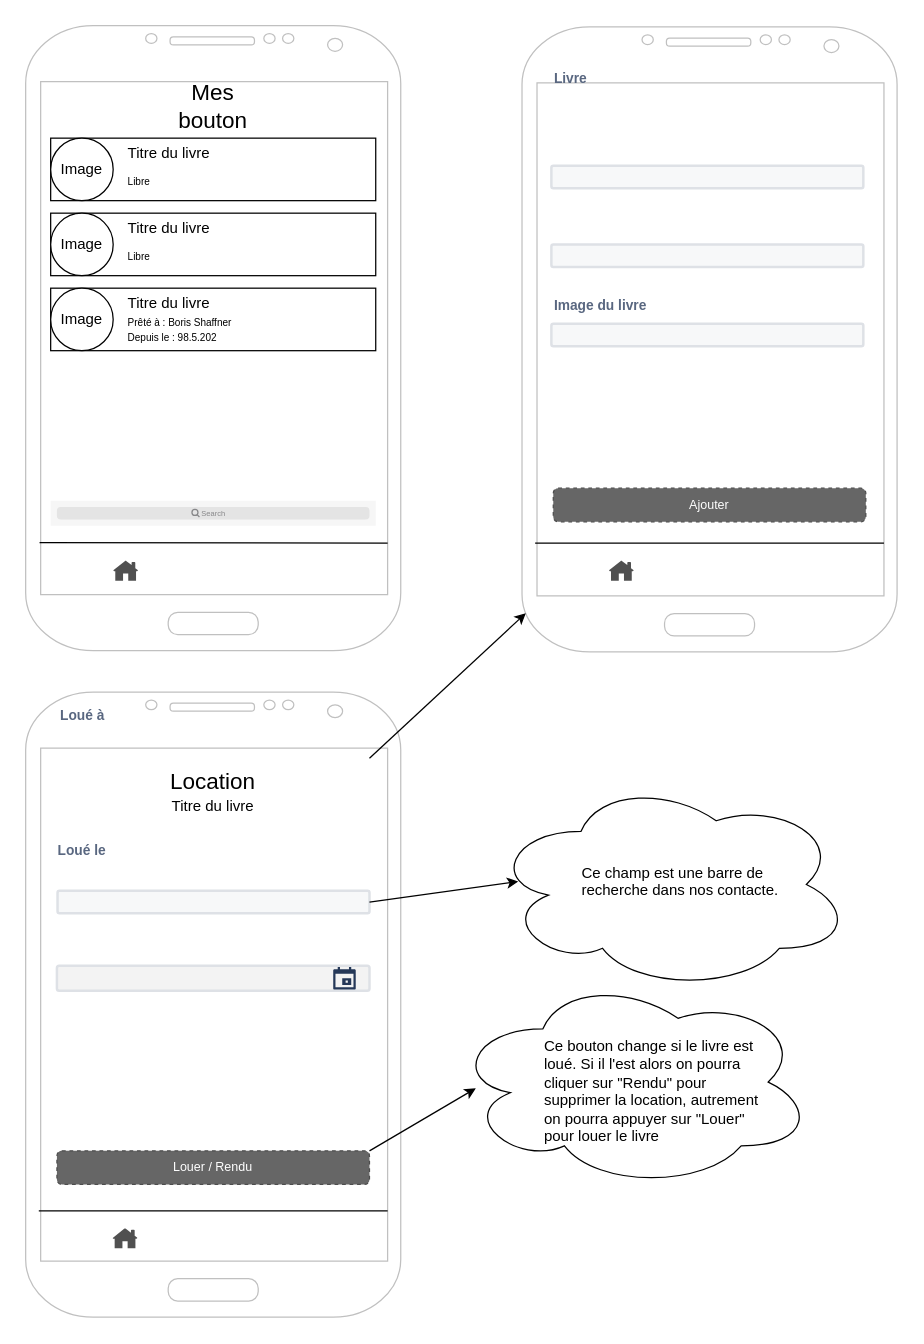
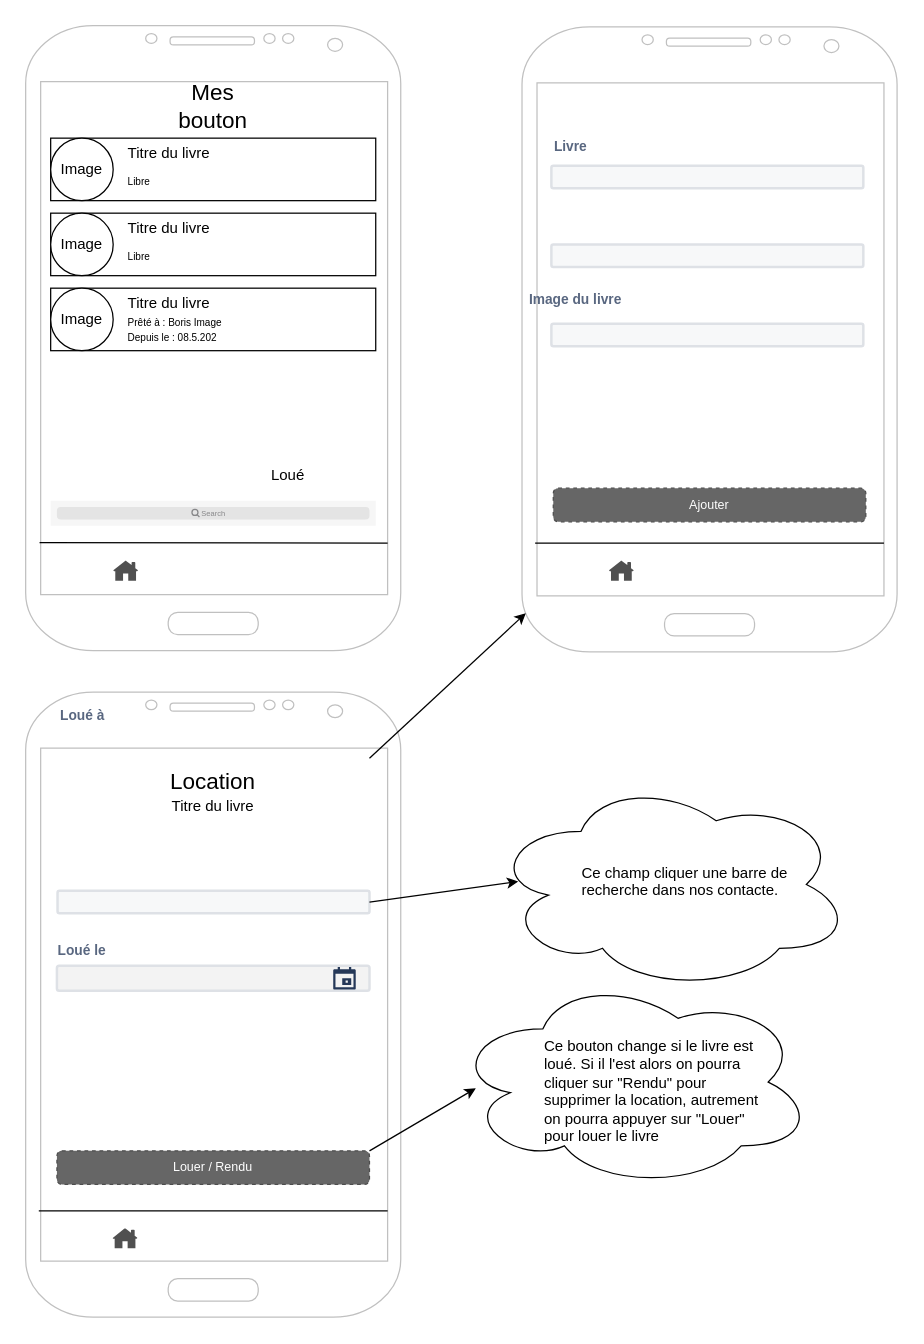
  <mxCell id="0" />
  <mxCell id="1" parent="0" />
  <mxCell id="2" value="" style="ellipse;shape=cloud;whiteSpace=wrap;html=1;" vertex="1" parent="1"><mxGeometry x="392" y="622" width="288.5" height="170" as="geometry" /></mxCell>
  <mxCell id="3" value="" style="verticalLabelPosition=bottom;verticalAlign=top;html=1;shadow=0;dashed=0;strokeWidth=1;shape=mxgraph.android.phone2;strokeColor=#c0c0c0;" vertex="1" parent="1"><mxGeometry x="20" y="20" width="300" height="500" as="geometry" /></mxCell>
  <mxCell id="4" value="" style="endArrow=none;html=1;rounded=0;exitX=0.037;exitY=0.827;exitDx=0;exitDy=0;exitPerimeter=0;entryX=0.965;entryY=0.828;entryDx=0;entryDy=0;entryPerimeter=0;" edge="1" parent="1" source="3" target="3"><mxGeometry width="50" height="50" relative="1" as="geometry"><mxPoint x="300" y="330" as="sourcePoint" /><mxPoint x="350" y="280" as="targetPoint" /></mxGeometry></mxCell>
  <mxCell id="5" value="&lt;font style=&quot;font-size: 18px;&quot;&gt;Mes bouton&lt;/font&gt;" style="text;html=1;strokeColor=none;fillColor=none;align=center;verticalAlign=middle;whiteSpace=wrap;rounded=0;" vertex="1" parent="1"><mxGeometry x="125" y="70" width="90" height="30" as="geometry" /></mxCell>
  <mxCell id="6" value="" style="shape=rect;fillColor=#F6F6F6;strokeColor=none;" vertex="1" parent="1"><mxGeometry x="40" y="400" width="260" height="20" as="geometry" /></mxCell>
  <mxCell id="7" value="" style="html=1;strokeWidth=1;shadow=0;dashed=0;shape=mxgraph.ios7ui.marginRect;rx=3;ry=3;rectMargin=5;fillColor=#E4E4E4;strokeColor=none;" vertex="1" parent="6"><mxGeometry width="260" height="20" as="geometry" /></mxCell>
  <mxCell id="8" value="Search" style="shape=mxgraph.ios7.icons.looking_glass;strokeColor=#878789;fillColor=none;fontColor=#878789;labelPosition=right;verticalLabelPosition=middle;align=left;verticalAlign=middle;fontSize=6;fontStyle=0;spacingTop=2;sketch=0;html=1;" vertex="1" parent="6"><mxGeometry x="0.5" y="0.5" width="6" height="6" relative="1" as="geometry"><mxPoint x="-17" y="-3" as="offset" /></mxGeometry></mxCell>
  <mxCell id="9" value="" style="rounded=0;whiteSpace=wrap;html=1;" vertex="1" parent="1"><mxGeometry x="40" y="110" width="260" height="50" as="geometry" /></mxCell>
  <mxCell id="10" value="" style="ellipse;whiteSpace=wrap;html=1;aspect=fixed;" vertex="1" parent="1"><mxGeometry x="40" y="110" width="50" height="50" as="geometry" /></mxCell>
  <mxCell id="11" value="Image" style="text;html=1;strokeColor=none;fillColor=none;align=center;verticalAlign=middle;whiteSpace=wrap;rounded=0;" vertex="1" parent="1"><mxGeometry x="50" y="125" width="30" height="20" as="geometry" /></mxCell>
  <mxCell id="12" value="&lt;div&gt;Titre du livre&lt;/div&gt;" style="text;html=1;strokeColor=none;fillColor=none;align=left;verticalAlign=middle;whiteSpace=wrap;rounded=0;" vertex="1" parent="1"><mxGeometry x="100" y="107" width="200" height="30" as="geometry" /></mxCell>
  <mxCell id="13" value="&lt;div style=&quot;font-size: 8px;&quot;&gt;Libre&lt;/div&gt;" style="text;html=1;strokeColor=none;fillColor=none;align=left;verticalAlign=middle;whiteSpace=wrap;rounded=0;fontSize=8;" vertex="1" parent="1"><mxGeometry x="100" y="130" width="60" height="30" as="geometry" /></mxCell>
  <mxCell id="14" value="" style="rounded=0;whiteSpace=wrap;html=1;" vertex="1" parent="1"><mxGeometry x="40" y="170" width="260" height="50" as="geometry" /></mxCell>
  <mxCell id="15" value="" style="ellipse;whiteSpace=wrap;html=1;aspect=fixed;" vertex="1" parent="1"><mxGeometry x="40" y="170" width="50" height="50" as="geometry" /></mxCell>
  <mxCell id="16" value="Image" style="text;html=1;strokeColor=none;fillColor=none;align=center;verticalAlign=middle;whiteSpace=wrap;rounded=0;" vertex="1" parent="1"><mxGeometry x="50" y="185" width="30" height="20" as="geometry" /></mxCell>
  <mxCell id="17" value="&lt;div&gt;Titre du livre&lt;/div&gt;" style="text;html=1;strokeColor=none;fillColor=none;align=left;verticalAlign=middle;whiteSpace=wrap;rounded=0;" vertex="1" parent="1"><mxGeometry x="100" y="167" width="200" height="30" as="geometry" /></mxCell>
  <mxCell id="18" value="&lt;div style=&quot;font-size: 8px;&quot;&gt;Libre&lt;/div&gt;" style="text;html=1;strokeColor=none;fillColor=none;align=left;verticalAlign=middle;whiteSpace=wrap;rounded=0;fontSize=8;" vertex="1" parent="1"><mxGeometry x="100" y="190" width="60" height="30" as="geometry" /></mxCell>
  <mxCell id="19" value="" style="rounded=0;whiteSpace=wrap;html=1;" vertex="1" parent="1"><mxGeometry x="40" y="230" width="260" height="50" as="geometry" /></mxCell>
  <mxCell id="20" value="" style="ellipse;whiteSpace=wrap;html=1;aspect=fixed;" vertex="1" parent="1"><mxGeometry x="40" y="230" width="50" height="50" as="geometry" /></mxCell>
  <mxCell id="21" value="Image" style="text;html=1;strokeColor=none;fillColor=none;align=center;verticalAlign=middle;whiteSpace=wrap;rounded=0;" vertex="1" parent="1"><mxGeometry x="50" y="245" width="30" height="20" as="geometry" /></mxCell>
  <mxCell id="22" value="&lt;div&gt;Titre du livre&lt;/div&gt;" style="text;html=1;strokeColor=none;fillColor=none;align=left;verticalAlign=middle;whiteSpace=wrap;rounded=0;" vertex="1" parent="1"><mxGeometry x="100" y="227" width="200" height="30" as="geometry" /></mxCell>
- <mxCell id="23" value="Prêté à : Boris Shaffner" style="text;html=1;strokeColor=none;fillColor=none;align=left;verticalAlign=middle;whiteSpace=wrap;rounded=0;fontSize=8;" vertex="1" parent="1"><mxGeometry x="100" y="243" width="90" height="30" as="geometry" /></mxCell>
+ <mxCell id="23" value="Prêté à : Boris Image" style="text;html=1;strokeColor=none;fillColor=none;align=left;verticalAlign=middle;whiteSpace=wrap;rounded=0;fontSize=8;" vertex="1" parent="1"><mxGeometry x="100" y="243" width="90" height="30" as="geometry" /></mxCell>
  <mxCell id="24" value="" style="sketch=0;pointerEvents=1;shadow=0;dashed=0;html=1;strokeColor=none;fillColor=#505050;labelPosition=center;verticalLabelPosition=bottom;verticalAlign=top;outlineConnect=0;align=center;shape=mxgraph.office.concepts.home;" vertex="1" parent="1"><mxGeometry x="90" y="448" width="20" height="16" as="geometry" /></mxCell>
- <mxCell id="25" value="Depuis le : 98.5.202" style="text;html=1;strokeColor=none;fillColor=none;align=left;verticalAlign=middle;whiteSpace=wrap;rounded=0;fontSize=8;" vertex="1" parent="1"><mxGeometry x="100" y="255" width="90" height="30" as="geometry" /></mxCell>
+ <mxCell id="25" value="Depuis le : 08.5.202" style="text;html=1;strokeColor=none;fillColor=none;align=left;verticalAlign=middle;whiteSpace=wrap;rounded=0;fontSize=8;" vertex="1" parent="1"><mxGeometry x="100" y="255" width="90" height="30" as="geometry" /></mxCell>
  <mxCell id="26" value="" style="shape=image;verticalLabelPosition=bottom;labelBackgroundColor=default;verticalAlign=top;aspect=fixed;imageAspect=0;image=https://icons.veryicon.com/png/o/miscellaneous/x/book-entry.png;" vertex="1" parent="1"><mxGeometry x="215" y="441.5" width="29" height="29" as="geometry" /></mxCell>
  <mxCell id="27" value="" style="verticalLabelPosition=bottom;verticalAlign=top;html=1;shadow=0;dashed=0;strokeWidth=1;shape=mxgraph.android.phone2;strokeColor=#c0c0c0;" vertex="1" parent="1"><mxGeometry x="417" y="21" width="300" height="500" as="geometry" /></mxCell>
  <mxCell id="28" value="" style="endArrow=none;html=1;rounded=0;exitX=0.037;exitY=0.827;exitDx=0;exitDy=0;exitPerimeter=0;entryX=0.965;entryY=0.828;entryDx=0;entryDy=0;entryPerimeter=0;" edge="1" parent="1"><mxGeometry width="50" height="50" relative="1" as="geometry"><mxPoint x="427.5" y="434" as="sourcePoint" /><mxPoint x="706.5" y="434" as="targetPoint" /></mxGeometry></mxCell>
  <mxCell id="29" value="" style="sketch=0;pointerEvents=1;shadow=0;dashed=0;html=1;strokeColor=none;fillColor=#505050;labelPosition=center;verticalLabelPosition=bottom;verticalAlign=top;outlineConnect=0;align=center;shape=mxgraph.office.concepts.home;" vertex="1" parent="1"><mxGeometry x="486.5" y="448" width="20" height="16" as="geometry" /></mxCell>
  <mxCell id="30" value="" style="shape=image;verticalLabelPosition=bottom;labelBackgroundColor=default;verticalAlign=top;aspect=fixed;imageAspect=0;image=https://icons.veryicon.com/png/o/miscellaneous/x/book-entry.png;" vertex="1" parent="1"><mxGeometry x="611.5" y="441.5" width="29" height="29" as="geometry" /></mxCell>
- <mxCell id="31" value="Livre" style="fillColor=none;strokeColor=none;html=1;fontSize=11;fontStyle=0;align=left;fontColor=#596780;fontStyle=1;fontSize=11" vertex="1" parent="1"><mxGeometry x="440.5" y="52" width="240" height="20" as="geometry" /></mxCell>
+ <mxCell id="31" value="Livre" style="fillColor=none;strokeColor=none;html=1;fontSize=11;fontStyle=0;align=left;fontColor=#596780;fontStyle=1;fontSize=11" vertex="1" parent="1"><mxGeometry x="440.5" y="107" width="240" height="20" as="geometry" /></mxCell>
  <mxCell id="32" value="" style="rounded=1;arcSize=9;fillColor=#F7F8F9;align=left;spacingLeft=5;strokeColor=#DEE1E6;html=1;strokeWidth=2;fontSize=12" vertex="1" parent="1"><mxGeometry x="440.5" y="132" width="249.5" height="18" as="geometry" /></mxCell>
  <mxCell id="33" value="" style="rounded=1;arcSize=9;fillColor=#F7F8F9;align=left;spacingLeft=5;strokeColor=#DEE1E6;html=1;strokeWidth=2;fontSize=12" vertex="1" parent="1"><mxGeometry x="440.5" y="195" width="249.5" height="18" as="geometry" /></mxCell>
  <mxCell id="34" value="Ajouter" style="rounded=1;html=1;shadow=0;dashed=1;whiteSpace=wrap;fontSize=10;fillColor=#666666;align=center;strokeColor=#4D4D4D;fontColor=#ffffff;" vertex="1" parent="1"><mxGeometry x="442" y="390" width="250" height="26.88" as="geometry" /></mxCell>
- <mxCell id="35" value="Image du livre" style="fillColor=none;strokeColor=none;html=1;fontSize=11;fontStyle=0;align=left;fontColor=#596780;fontStyle=1;fontSize=11" vertex="1" parent="1"><mxGeometry x="440.5" y="233.5" width="240" height="20" as="geometry" /></mxCell>
+ <mxCell id="35" value="Image du livre" style="fillColor=none;strokeColor=none;html=1;fontSize=11;fontStyle=0;align=left;fontColor=#596780;fontStyle=1;fontSize=11" vertex="1" parent="1"><mxGeometry x="420.5" y="228.5" width="240" height="20" as="geometry" /></mxCell>
  <mxCell id="36" value="" style="rounded=1;arcSize=9;fillColor=#F7F8F9;align=left;spacingLeft=5;strokeColor=#DEE1E6;html=1;strokeWidth=2;fontSize=12" vertex="1" parent="1"><mxGeometry x="440.5" y="258.5" width="249.5" height="18" as="geometry" /></mxCell>
+ <mxCell id="37" value="Loué" style="text;html=1;strokeColor=none;fillColor=none;align=center;verticalAlign=middle;whiteSpace=wrap;rounded=0;" vertex="1" parent="1"><mxGeometry x="199.5" y="365" width="60" height="30" as="geometry" /></mxCell>
  <mxCell id="38" value="" style="verticalLabelPosition=bottom;verticalAlign=top;html=1;shadow=0;dashed=0;strokeWidth=1;shape=mxgraph.android.phone2;strokeColor=#c0c0c0;" vertex="1" parent="1"><mxGeometry x="20" y="553" width="300" height="500" as="geometry" /></mxCell>
  <mxCell id="39" value="&lt;font style=&quot;font-size: 18px;&quot;&gt;Location&lt;/font&gt;" style="text;html=1;strokeColor=none;fillColor=none;align=center;verticalAlign=middle;whiteSpace=wrap;rounded=0;" vertex="1" parent="1"><mxGeometry x="125" y="610" width="90" height="30" as="geometry" /></mxCell>
  <mxCell id="40" value="Louer / Rendu" style="rounded=1;html=1;shadow=0;dashed=1;whiteSpace=wrap;fontSize=10;fillColor=#666666;align=center;strokeColor=#4D4D4D;fontColor=#ffffff;" vertex="1" parent="1"><mxGeometry x="45" y="920" width="250" height="26.88" as="geometry" /></mxCell>
  <mxCell id="41" value="" style="endArrow=none;html=1;rounded=0;exitX=0.037;exitY=0.827;exitDx=0;exitDy=0;exitPerimeter=0;entryX=0.965;entryY=0.828;entryDx=0;entryDy=0;entryPerimeter=0;" edge="1" parent="1"><mxGeometry width="50" height="50" relative="1" as="geometry"><mxPoint x="30.5" y="968" as="sourcePoint" /><mxPoint x="309.5" y="968" as="targetPoint" /></mxGeometry></mxCell>
  <mxCell id="42" value="" style="sketch=0;pointerEvents=1;shadow=0;dashed=0;html=1;strokeColor=none;fillColor=#505050;labelPosition=center;verticalLabelPosition=bottom;verticalAlign=top;outlineConnect=0;align=center;shape=mxgraph.office.concepts.home;" vertex="1" parent="1"><mxGeometry x="89.5" y="982" width="20" height="16" as="geometry" /></mxCell>
  <mxCell id="43" value="" style="shape=image;verticalLabelPosition=bottom;labelBackgroundColor=default;verticalAlign=top;aspect=fixed;imageAspect=0;image=https://icons.veryicon.com/png/o/miscellaneous/x/book-entry.png;" vertex="1" parent="1"><mxGeometry x="214.5" y="975.5" width="29" height="29" as="geometry" /></mxCell>
  <mxCell id="44" value="" style="rounded=1;arcSize=9;fillColor=#f3f3f3;align=left;spacingLeft=5;strokeColor=#dee1e6;html=1;strokeWidth=2;fontColor=#253858;fontSize=12" vertex="1" parent="1"><mxGeometry x="45" y="772" width="250" height="20" as="geometry" /></mxCell>
  <mxCell id="45" value="" style="shape=mxgraph.gmdl.calendar;fillColor=#253858;strokeColor=none" vertex="1" parent="44"><mxGeometry x="1" y="0.5" width="18" height="18" relative="1" as="geometry"><mxPoint x="-29" y="-9" as="offset" /></mxGeometry></mxCell>
- <mxCell id="46" value="Loué le" style="fillColor=none;strokeColor=none;html=1;fontSize=11;fontStyle=0;align=left;fontColor=#596780;fontStyle=1;fontSize=11" vertex="1" parent="1"><mxGeometry x="44" y="670" width="255" height="20" as="geometry" /></mxCell>
+ <mxCell id="46" value="Loué le" style="fillColor=none;strokeColor=none;html=1;fontSize=11;fontStyle=0;align=left;fontColor=#596780;fontStyle=1;fontSize=11" vertex="1" parent="1"><mxGeometry x="44" y="750" width="255" height="20" as="geometry" /></mxCell>
  <mxCell id="47" value="Loué à" style="fillColor=none;strokeColor=none;html=1;fontSize=11;fontStyle=0;align=left;fontColor=#596780;fontStyle=1;fontSize=11" vertex="1" parent="1"><mxGeometry x="45.5" y="562" width="240" height="20" as="geometry" /></mxCell>
  <mxCell id="48" value="" style="rounded=1;arcSize=9;fillColor=#F7F8F9;align=left;spacingLeft=5;strokeColor=#DEE1E6;html=1;strokeWidth=2;fontSize=12" vertex="1" parent="1"><mxGeometry x="45.5" y="712" width="249.5" height="18" as="geometry" /></mxCell>
  <mxCell id="49" value="" style="endArrow=classic;html=1;rounded=0;exitX=1;exitY=0;exitDx=0;exitDy=0;" edge="1" parent="1" source="40"><mxGeometry width="50" height="50" relative="1" as="geometry"><mxPoint x="330" y="920" as="sourcePoint" /><mxPoint x="380" y="870" as="targetPoint" /></mxGeometry></mxCell>
  <mxCell id="50" value="" style="ellipse;shape=cloud;whiteSpace=wrap;html=1;" vertex="1" parent="1"><mxGeometry x="361.5" y="780" width="288.5" height="170" as="geometry" /></mxCell>
  <mxCell id="51" value="Ce bouton change si le livre est loué. Si il l'est alors on pourra cliquer sur &quot;Rendu&quot; pour supprimer la location, autrement on pourra appuyer sur &quot;Louer&quot; pour louer le livre" style="text;html=1;strokeColor=none;fillColor=none;spacing=5;spacingTop=-20;whiteSpace=wrap;overflow=hidden;rounded=0;" vertex="1" parent="1"><mxGeometry x="430" y="840" width="190" height="120" as="geometry" /></mxCell>
  <mxCell id="52" value="" style="endArrow=classic;html=1;rounded=0;exitX=1;exitY=0.5;exitDx=0;exitDy=0;entryX=0.076;entryY=0.486;entryDx=0;entryDy=0;entryPerimeter=0;" edge="1" parent="1" source="48" target="2"><mxGeometry width="50" height="50" relative="1" as="geometry"><mxPoint x="280" y="700" as="sourcePoint" /><mxPoint x="440" y="670" as="targetPoint" /></mxGeometry></mxCell>
- <mxCell id="53" value="Ce champ est une barre de recherche dans nos contacte." style="text;html=1;strokeColor=none;fillColor=none;spacing=5;spacingTop=-20;whiteSpace=wrap;overflow=hidden;rounded=0;" vertex="1" parent="1"><mxGeometry x="460" y="701" width="190" height="40" as="geometry" /></mxCell>
+ <mxCell id="53" value="Ce champ cliquer une barre de recherche dans nos contacte." style="text;html=1;strokeColor=none;fillColor=none;spacing=5;spacingTop=-20;whiteSpace=wrap;overflow=hidden;rounded=0;" vertex="1" parent="1"><mxGeometry x="460" y="701" width="190" height="40" as="geometry" /></mxCell>
  <mxCell id="54" value="Titre du livre" style="text;html=1;strokeColor=none;fillColor=none;align=center;verticalAlign=middle;whiteSpace=wrap;rounded=0;" vertex="1" parent="1"><mxGeometry x="125.25" y="630" width="90" height="30" as="geometry" /></mxCell>
  <mxCell id="55" value="" style="shape=image;html=1;verticalAlign=top;verticalLabelPosition=bottom;labelBackgroundColor=#ffffff;imageAspect=0;aspect=fixed;image=https://cdn0.iconfinder.com/data/icons/glyphpack/19/edit-128.png" vertex="1" parent="1"><mxGeometry x="285.5" y="604" width="18" height="18" as="geometry" /></mxCell>
  <mxCell id="56" value="" style="endArrow=classic;html=1;rounded=0;exitX=1;exitY=0.5;exitDx=0;exitDy=0;entryX=0.01;entryY=0.938;entryDx=0;entryDy=0;entryPerimeter=0;" edge="1" parent="1" target="27"><mxGeometry width="50" height="50" relative="1" as="geometry"><mxPoint x="295" y="606" as="sourcePoint" /><mxPoint x="414" y="590" as="targetPoint" /></mxGeometry></mxCell>
  <mxCell id="57" value="" style="shape=image;html=1;verticalAlign=top;verticalLabelPosition=bottom;labelBackgroundColor=#ffffff;imageAspect=0;aspect=fixed;image=https://cdn4.iconfinder.com/data/icons/ionicons/512/icon-arrow-left-c-128.png" vertex="1" parent="1"><mxGeometry x="40" y="622" width="27" height="27" as="geometry" /></mxCell>
